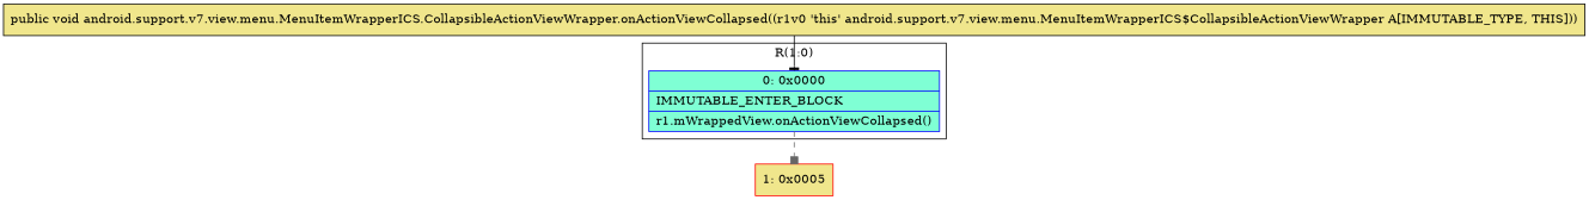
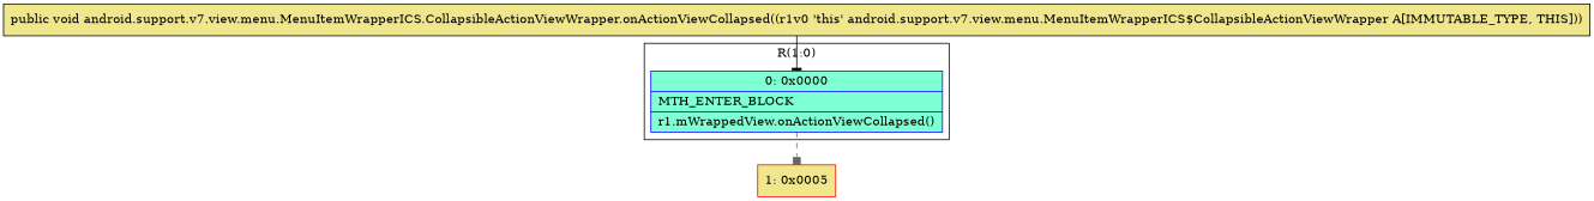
  digraph {
    node [shape=record style=filled fillcolor=khaki]
-   n1 [color=blue label="{0\:\ 0x0000|IMMUTABLE_ENTER_BLOCK\l|r1.mWrappedView.onActionViewCollapsed()\l}" fillcolor=aquamarine]
+   n1 [color=blue label="{0\:\ 0x0000|MTH_ENTER_BLOCK\l|r1.mWrappedView.onActionViewCollapsed()\l}" fillcolor=aquamarine]
    n2 [color=red label="{1\:\ 0x0005}"]
    n3 [label="{public void android.support.v7.view.menu.MenuItemWrapperICS.CollapsibleActionViewWrapper.onActionViewCollapsed((r1v0 'this' android.support.v7.view.menu.MenuItemWrapperICS$CollapsibleActionViewWrapper A[IMMUTABLE_TYPE, THIS])) }"]
    subgraph cluster_1 {
      label="R(1:0)"
      n1
    }
    n1 -> n2 [color=gray40 style=dashed arrowhead=box]
    n3 -> n1 [color=black style=solid arrowhead=tee]
  }
